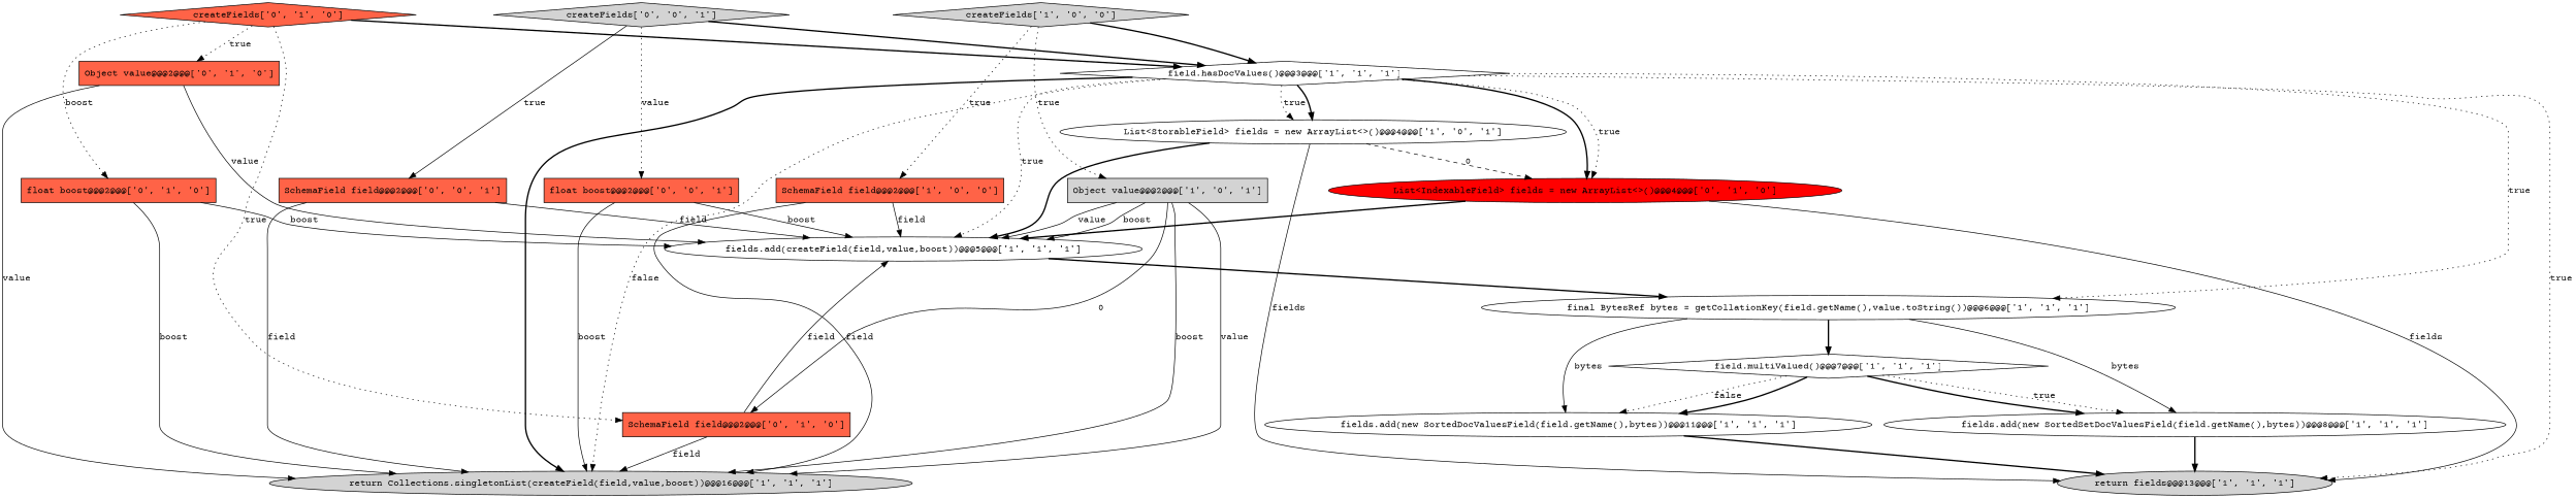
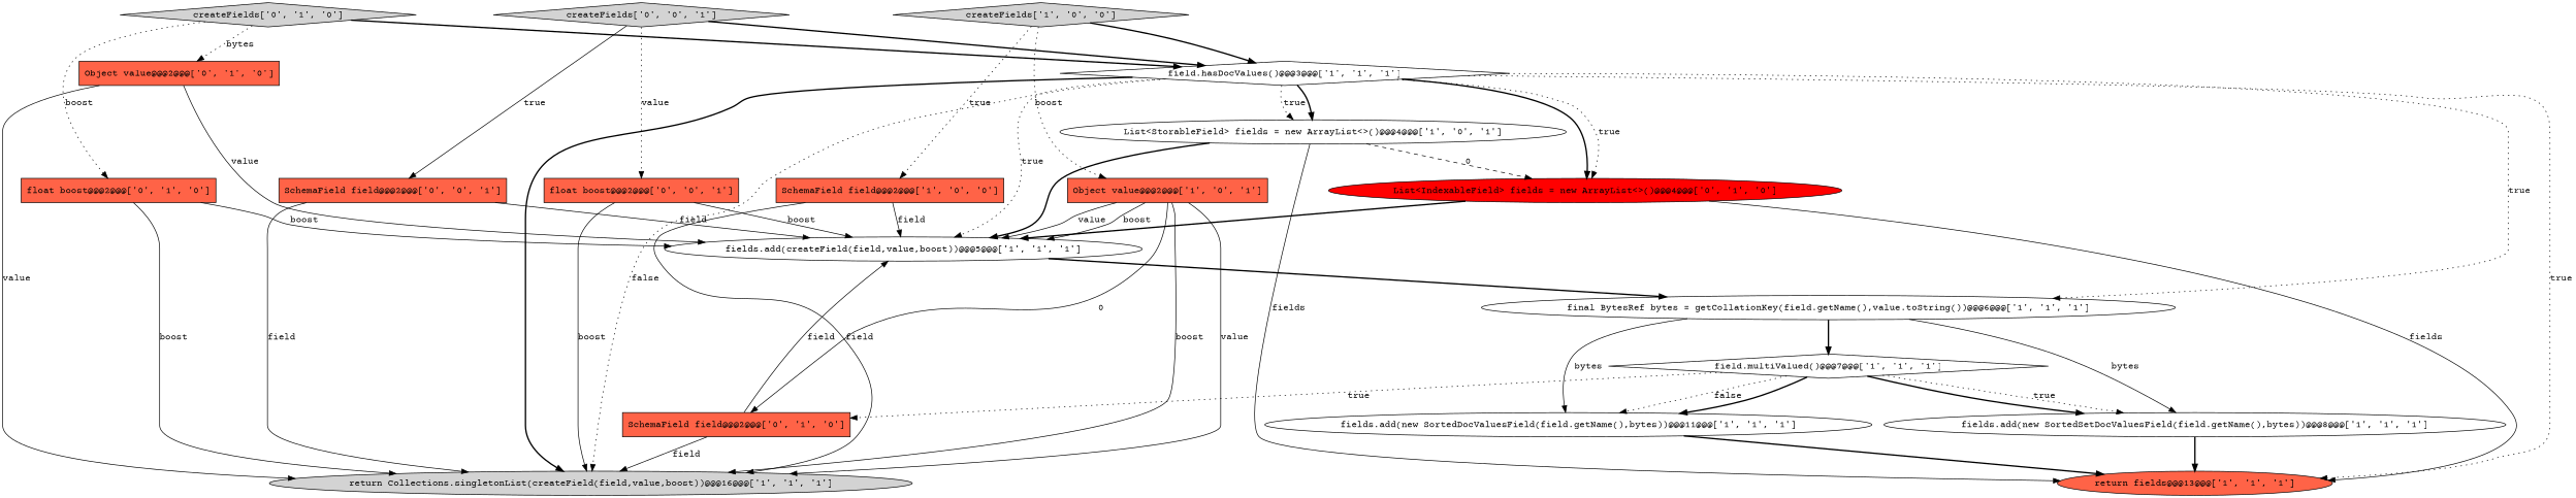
  digraph {
    fontname="Courier Prime"
    node [fillcolor=tomato fontname="Courier Prime" shape=ellipse style=filled]
    edge [fontname="Courier Prime" style=solid]
    n1 [label="Object value@@@2@@@['0', '1', '0']" shape=box]
    n2 [fillcolor=white label="fields.add(createField(field,value,boost))@@@5@@@['1', '1', '1']"]
    n3 [fillcolor=lightgray label="return Collections.singletonList(createField(field,value,boost))@@@16@@@['1', '1', '1']"]
    n4 [fillcolor=white label="final BytesRef bytes = getCollationKey(field.getName(),value.toString())@@@6@@@['1', '1', '1']"]
    n5 [fillcolor=lightgray label="createFields['0', '0', '1']" shape=diamond]
    n6 [fillcolor=white label="field.hasDocValues()@@@3@@@['1', '1', '1']" shape=diamond]
    n7 [label="float boost@@@2@@@['0', '0', '1']" shape=box]
    n8 [label="SchemaField field@@@2@@@['0', '0', '1']" shape=box]
-   n9 [fillcolor=lightgray label="return fields@@@13@@@['1', '1', '1']"]
+   n9 [label="return fields@@@13@@@['1', '1', '1']"]
    n10 [fillcolor=red label="List<IndexableField> fields = new ArrayList<>()@@@4@@@['0', '1', '0']"]
    n11 [fillcolor=white label="List<StorableField> fields = new ArrayList<>()@@@4@@@['1', '0', '1']"]
-   n12 [fillcolor=lightgray label="Object value@@@2@@@['1', '0', '1']" shape=box]
+   n12 [label="Object value@@@2@@@['1', '0', '1']" shape=box]
    n13 [label="SchemaField field@@@2@@@['0', '1', '0']" shape=box]
    n14 [fillcolor=white label="field.multiValued()@@@7@@@['1', '1', '1']" shape=diamond]
    n15 [fillcolor=white label="fields.add(new SortedSetDocValuesField(field.getName(),bytes))@@@8@@@['1', '1', '1']"]
    n16 [fillcolor=white label="fields.add(new SortedDocValuesField(field.getName(),bytes))@@@11@@@['1', '1', '1']"]
    n17 [label="float boost@@@2@@@['0', '1', '0']" shape=box]
-   n18 [label="createFields['0', '1', '0']" shape=diamond]
+   n18 [fillcolor=lightgray label="createFields['0', '1', '0']" shape=diamond]
    n19 [label="SchemaField field@@@2@@@['1', '0', '0']" shape=box]
    n20 [fillcolor=lightgray label="createFields['1', '0', '0']" shape=diamond]
    n1 -> n2 [label=value]
    n1 -> n3 [label=value]
    n2 -> n4 [style=bold]
    n4 -> n14 [style=bold]
    n4 -> n15 [label=bytes]
    n4 -> n16 [label=bytes]
    n5 -> n6 [style=bold]
    n5 -> n7 [label=value style=dotted]
    n5 -> n8 [label=true]
    n6 -> n2 [label=true style=dotted]
    n6 -> n3 [style=bold]
    n6 -> n3 [label=false style=dotted]
    n6 -> n4 [label=true style=dotted]
    n6 -> n9 [label=true style=dotted]
    n6 -> n10 [style=bold]
    n6 -> n10 [label=true style=dotted]
    n6 -> n11 [label=true style=dotted]
    n6 -> n11 [style=bold]
    n7 -> n2 [label=boost]
    n7 -> n3 [label=boost]
    n8 -> n2 [label=field]
    n8 -> n3 [label=field]
    n10 -> n2 [style=bold]
    n10 -> n9 [label=fields]
    n11 -> n2 [style=bold]
    n11 -> n9 [label=fields]
    n11 -> n10 [label=0 style=dashed]
    n12 -> n2 [label=value]
    n12 -> n2 [label=boost]
    n12 -> n3 [label=boost]
    n12 -> n3 [label=value]
    n12 -> n13 [label=0]
    n13 -> n2 [label=field]
    n13 -> n3 [label=field]
    n14 -> n15 [label=true style=dotted]
    n14 -> n15 [style=bold]
    n14 -> n16 [label=false style=dotted]
    n14 -> n16 [style=bold]
    n15 -> n9 [style=bold]
    n16 -> n9 [style=bold]
    n17 -> n2 [label=boost]
    n17 -> n3 [label=boost]
-   n18 -> n1 [label=true style=dotted]
+   n18 -> n1 [label=bytes style=dotted]
    n18 -> n6 [style=bold]
-   n18 -> n13 [label=true style=dotted]
+   n14 -> n13 [label=true style=dotted]
    n18 -> n17 [label=boost style=dotted]
    n19 -> n2 [label=field]
    n19 -> n3 [label=field]
    n20 -> n6 [style=bold]
-   n20 -> n12 [label=true style=dotted]
+   n20 -> n12 [label=boost style=dotted]
    n20 -> n19 [label=true style=dotted]
  }
